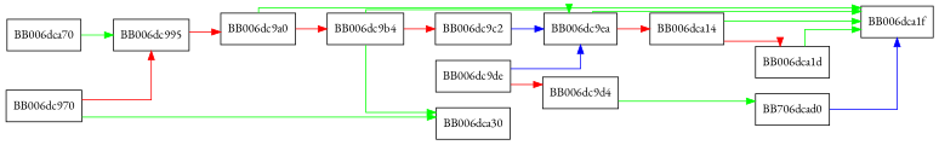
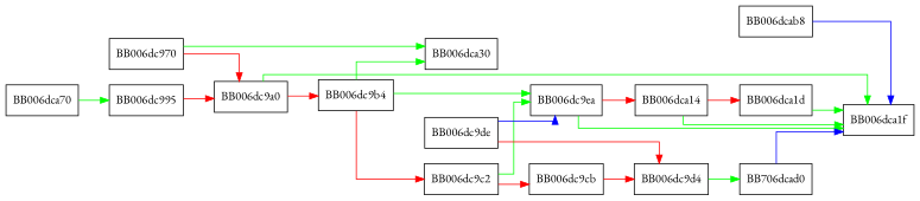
  digraph {
    fontname="EB Garamond"
    rankdir=LR
    splines=ortho
    node [fontname="EB Garamond" shape=box]
    edge [color=green fontname="EB Garamond"]
    BB006dc970
    BB006dc995
    BB006dca30
+   BB006dcab8
    BB006dca1f
    BB006dc9a0
    BB006dca70
    BB006dc9b4
    BB006dc9c2
    BB006dc9ea
+   BB006dc9cb
    BB006dca14
    BB006dc9d4
    BB006dca1d
    n15 [label=BB706dcad0]
    BB006dc9de
-   BB006dc970 -> BB006dc995 [color=red]
+   BB006dc970 -> BB006dc9a0 [color=red]
    BB006dc970 -> BB006dca30
    BB006dc995 -> BB006dc9a0 [color=red]
+   BB006dcab8 -> BB006dca1f [color=blue]
    BB006dc9a0 -> BB006dca1f
    BB006dc9a0 -> BB006dc9b4 [color=red]
    BB006dca70 -> BB006dc995
    BB006dc9b4 -> BB006dca30
    BB006dc9b4 -> BB006dc9c2 [color=red]
    BB006dc9b4 -> BB006dc9ea
-   BB006dc9c2 -> BB006dc9ea [color=blue]
+   BB006dc9c2 -> BB006dc9ea
+   BB006dc9c2 -> BB006dc9cb [color=red]
    BB006dc9ea -> BB006dca1f
    BB006dc9ea -> BB006dca14 [color=red]
+   BB006dc9cb -> BB006dc9d4 [color=red]
    BB006dca14 -> BB006dca1f
    BB006dca14 -> BB006dca1d [color=red]
    BB006dc9d4 -> n15
    BB006dca1d -> BB006dca1f
    n15 -> BB006dca1f [color=blue]
    BB006dc9de -> BB006dc9ea [color=blue]
    BB006dc9de -> BB006dc9d4 [color=red]
  }
